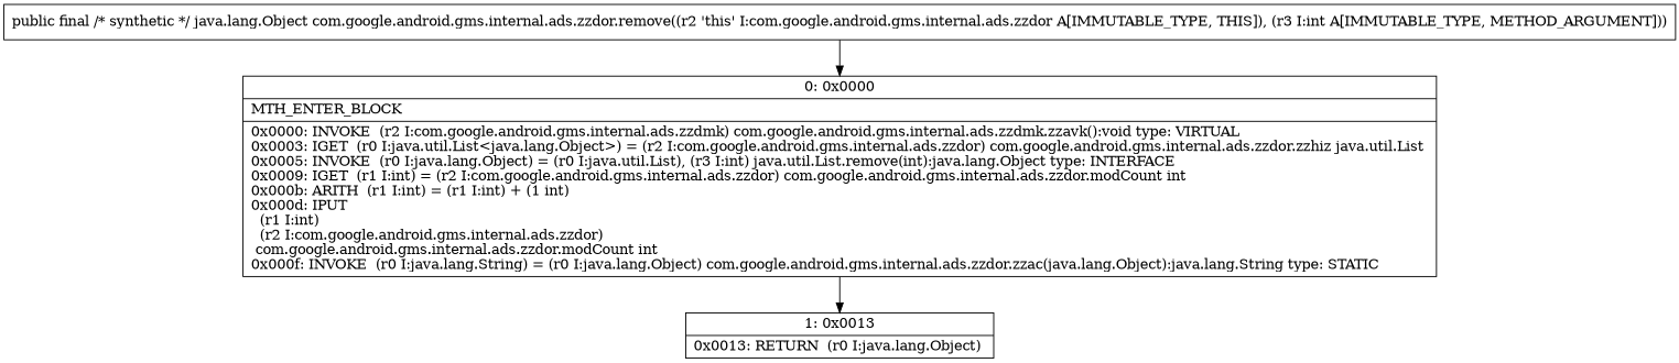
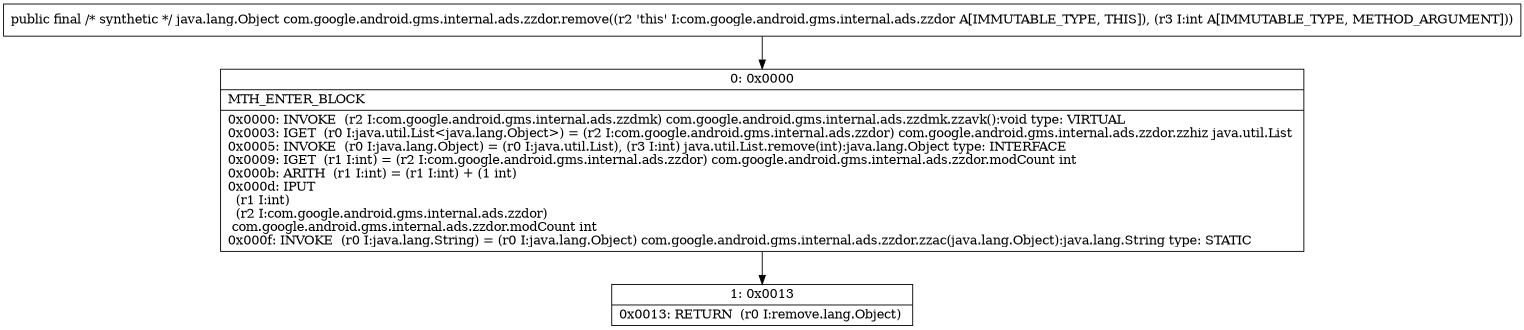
  digraph {
    node [shape=record]
    n1 [label="{0\:\ 0x0000|MTH_ENTER_BLOCK\l|0x0000: INVOKE  (r2 I:com.google.android.gms.internal.ads.zzdmk) com.google.android.gms.internal.ads.zzdmk.zzavk():void type: VIRTUAL \l0x0003: IGET  (r0 I:java.util.List\<java.lang.Object\>) = (r2 I:com.google.android.gms.internal.ads.zzdor) com.google.android.gms.internal.ads.zzdor.zzhiz java.util.List \l0x0005: INVOKE  (r0 I:java.lang.Object) = (r0 I:java.util.List), (r3 I:int) java.util.List.remove(int):java.lang.Object type: INTERFACE \l0x0009: IGET  (r1 I:int) = (r2 I:com.google.android.gms.internal.ads.zzdor) com.google.android.gms.internal.ads.zzdor.modCount int \l0x000b: ARITH  (r1 I:int) = (r1 I:int) + (1 int) \l0x000d: IPUT  \l  (r1 I:int)\l  (r2 I:com.google.android.gms.internal.ads.zzdor)\l com.google.android.gms.internal.ads.zzdor.modCount int \l0x000f: INVOKE  (r0 I:java.lang.String) = (r0 I:java.lang.Object) com.google.android.gms.internal.ads.zzdor.zzac(java.lang.Object):java.lang.String type: STATIC \l}"]
-   n2 [label="{1\:\ 0x0013|0x0013: RETURN  (r0 I:java.lang.Object) \l}"]
+   n2 [label="{1\:\ 0x0013|0x0013: RETURN  (r0 I:remove.lang.Object) \l}"]
    n3 [label="{public final \/* synthetic *\/ java.lang.Object com.google.android.gms.internal.ads.zzdor.remove((r2 'this' I:com.google.android.gms.internal.ads.zzdor A[IMMUTABLE_TYPE, THIS]), (r3 I:int A[IMMUTABLE_TYPE, METHOD_ARGUMENT])) }"]
    n1 -> n2
    n3 -> n1
  }
